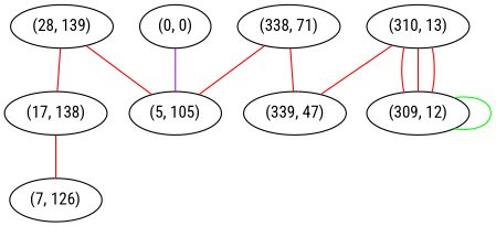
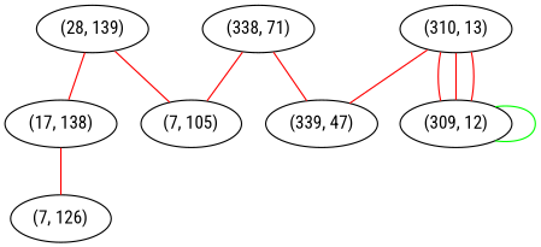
  graph {
    fontname="Roboto Condensed"
    node [fontname="Roboto Condensed"]
    edge [color=red fontname="Roboto Condensed" weight=1]
-   "(0, 0)"
-   "(7, 105)" [label="(5, 105)"]
+   "(7, 105)"
    "(310, 13)"
    "(339, 47)"
    "(309, 12)"
    "(28, 139)"
    "(17, 138)"
    "(7, 126)"
    "(338, 71)"
-   "(0, 0)" -- "(7, 105)" [color=purple weight=4]
    "(310, 13)" -- "(339, 47)"
    "(310, 13)" -- "(309, 12)"
    "(310, 13)" -- "(309, 12)"
    "(310, 13)" -- "(309, 12)"
    "(309, 12)" -- "(309, 12)" [color=green weight=2]
    "(28, 139)" -- "(7, 105)"
    "(28, 139)" -- "(17, 138)"
    "(17, 138)" -- "(7, 126)"
    "(338, 71)" -- "(7, 105)"
    "(338, 71)" -- "(339, 47)"
  }
